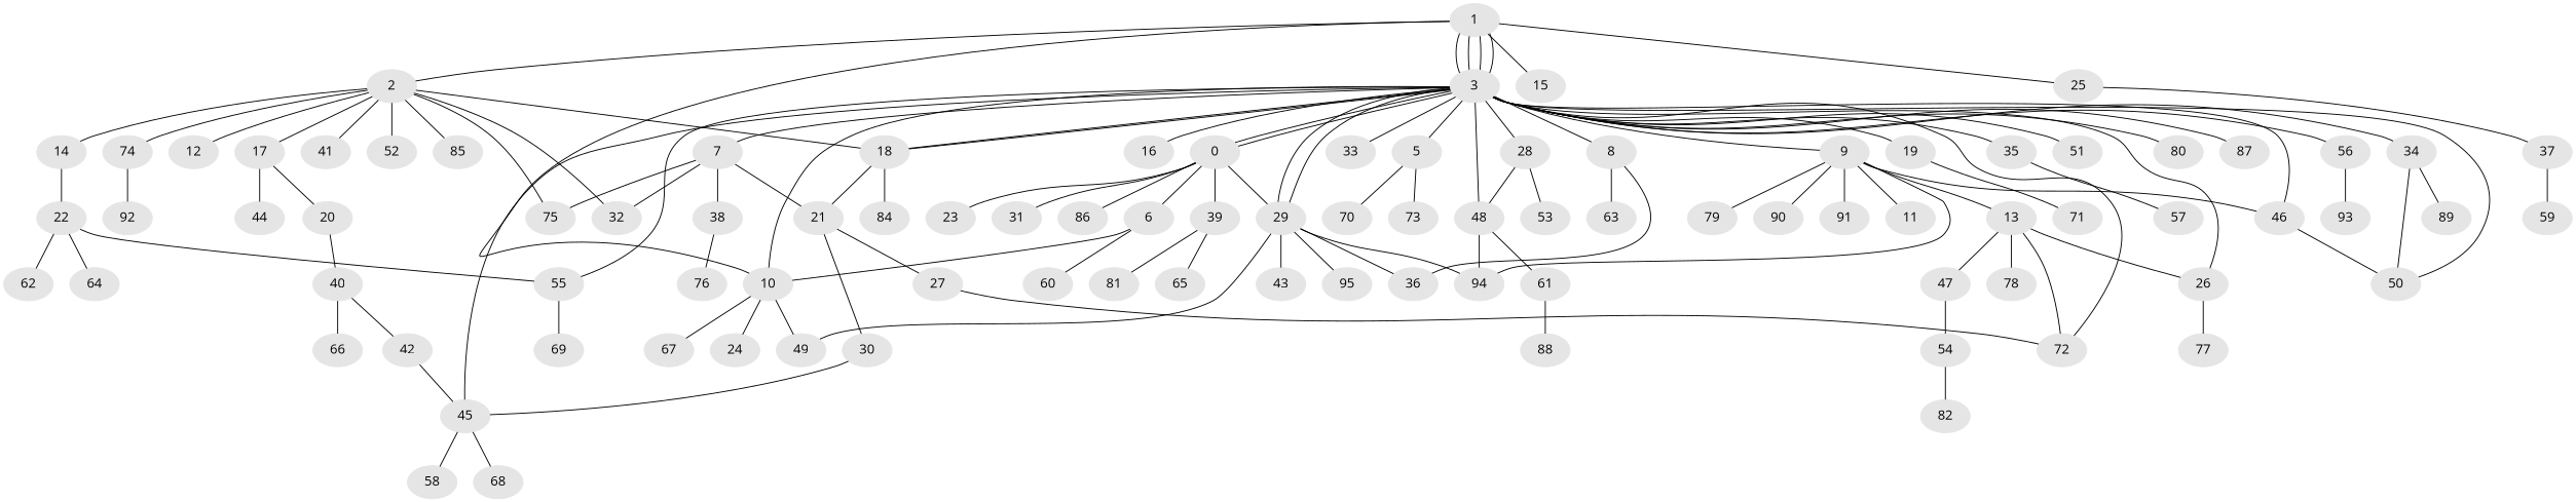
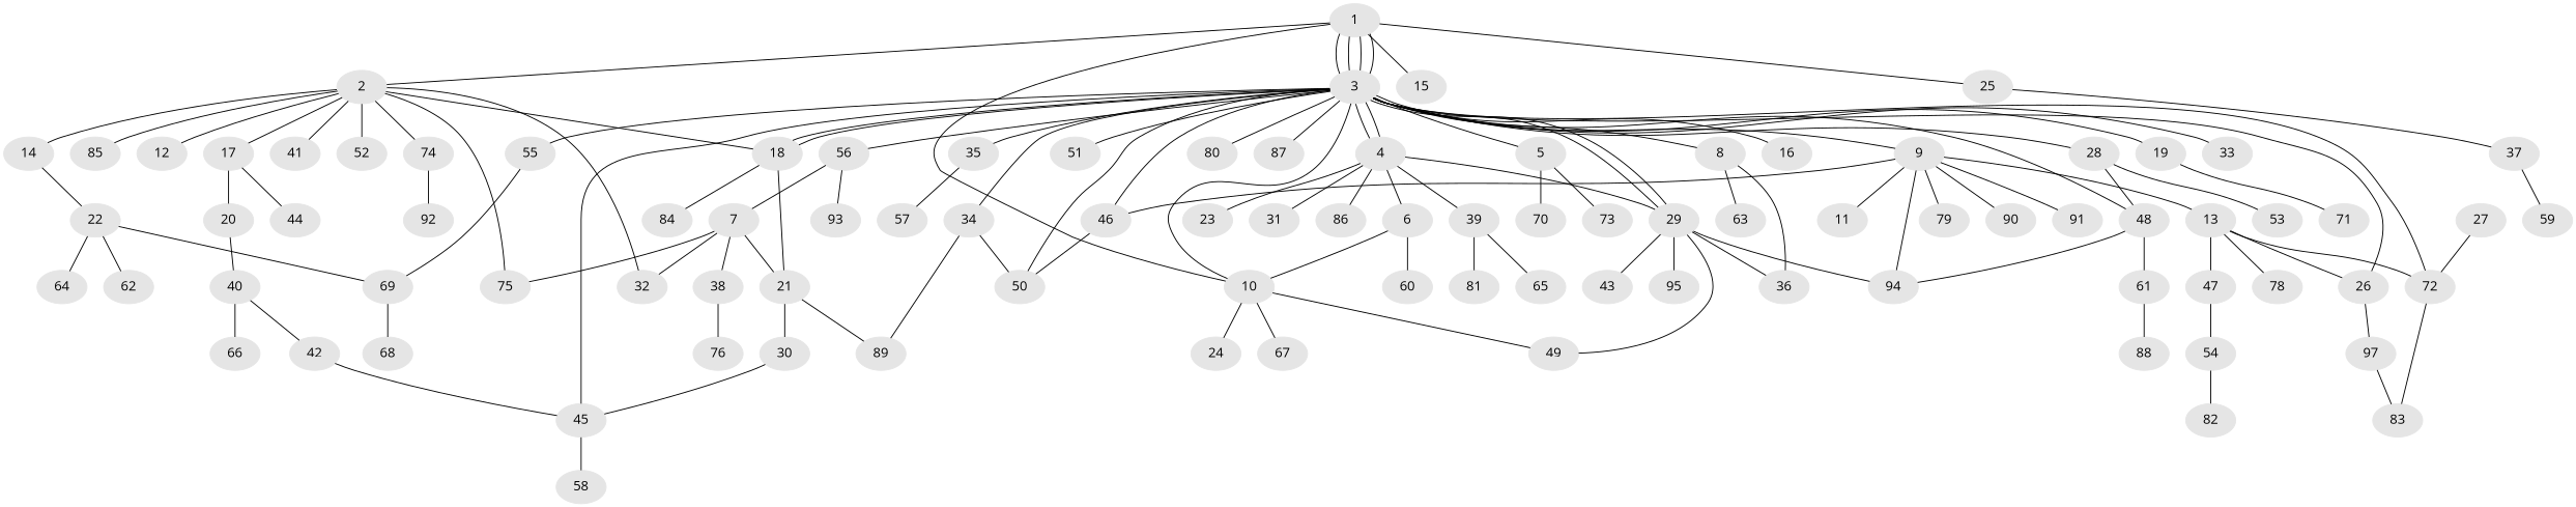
  graph {
    fontname="Open Sans"
    node [color=gray90 fontname="Open Sans" style=filled]
    edge [fontname="Open Sans"]
    1
    2
    3
    10
    15
    25
    12
    14
    17
    18
    32
    41
    52
    74
    75
    85
-   4 [label=0]
+   4
    5
    7
    8
    9
    16
    19
    26
    28
    29
    33
    34
    35
    45
    46
    48
    51
    55
    56
    72
    80
    87
    50
    24
    49
    67
    37
    22
    20
    44
    21
    84
    92
    6
    23
    31
    39
    86
    70
    73
    38
    36
    63
    11
    13
    79
    90
    91
    94
    71
-   77
+   77 [label=97]
    53
    43
    95
    89
    57
    58
    68
    61
    69
    93
+   83
    60
    65
    81
    62
    64
    27
    30
    76
    47
    78
    54
    40
    42
    66
    59
    82
    88
    1 -- 2
    1 -- 3
    1 -- 3
    1 -- 3
    1 -- 3
    1 -- 10
    1 -- 15
    1 -- 25
    2 -- 12
    2 -- 14
    2 -- 17
    2 -- 18
    2 -- 32
    2 -- 41
    2 -- 52
    2 -- 74
    2 -- 75
    2 -- 85
    3 -- 10
    3 -- 18
    3 -- 18
    3 -- 4
    3 -- 4
    3 -- 5
-   3 -- 7
+   56 -- 7
    3 -- 8
    3 -- 9
    3 -- 16
    3 -- 19
    3 -- 26
    3 -- 28
    3 -- 29
    3 -- 29
    3 -- 33
    3 -- 34
    3 -- 35
    3 -- 45
    3 -- 46
    3 -- 48
    3 -- 51
    3 -- 55
    3 -- 56
    3 -- 72
    3 -- 80
    3 -- 87
    3 -- 50
    10 -- 24
    10 -- 49
    10 -- 67
    25 -- 37
    14 -- 22
    17 -- 20
    17 -- 44
    18 -- 21
    18 -- 84
    74 -- 92
    4 -- 29
    4 -- 6
    4 -- 23
    4 -- 31
    4 -- 39
    4 -- 86
    5 -- 70
    5 -- 73
    7 -- 32
    7 -- 75
    7 -- 21
    7 -- 38
    8 -- 36
    8 -- 63
    9 -- 46
    9 -- 11
    9 -- 13
    9 -- 79
    9 -- 90
    9 -- 91
    9 -- 94
    19 -- 71
    26 -- 77
    28 -- 48
    28 -- 53
    29 -- 49
    29 -- 36
    29 -- 94
    29 -- 43
    29 -- 95
    34 -- 50
    34 -- 89
    35 -- 57
    45 -- 58
-   45 -- 68
+   69 -- 68
    46 -- 50
    48 -- 94
    48 -- 61
    55 -- 69
    56 -- 93
+   72 -- 83
    37 -- 59
-   22 -- 55
+   22 -- 69
    22 -- 62
    22 -- 64
    20 -- 40
-   21 -- 27
+   21 -- 89
    21 -- 30
    6 -- 10
    6 -- 60
    39 -- 65
    39 -- 81
    38 -- 76
    13 -- 26
    13 -- 72
    13 -- 47
    13 -- 78
+   77 -- 83
    61 -- 88
    27 -- 72
    30 -- 45
    47 -- 54
    54 -- 82
    40 -- 42
    40 -- 66
    42 -- 45
  }
